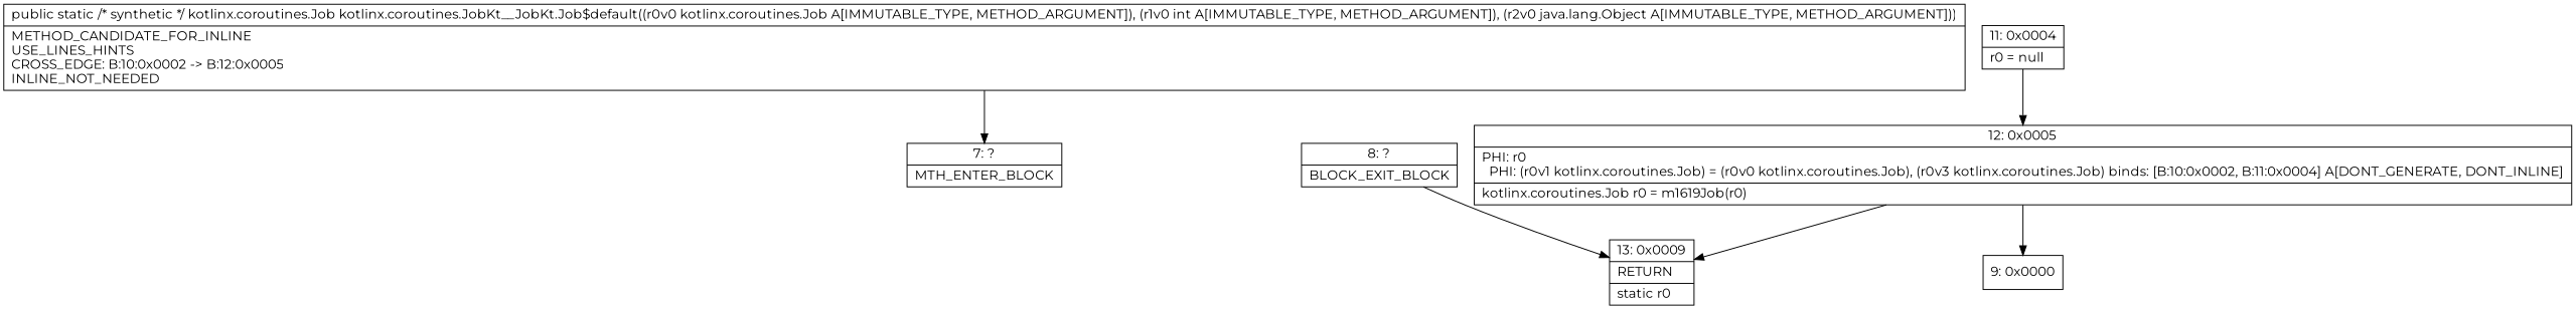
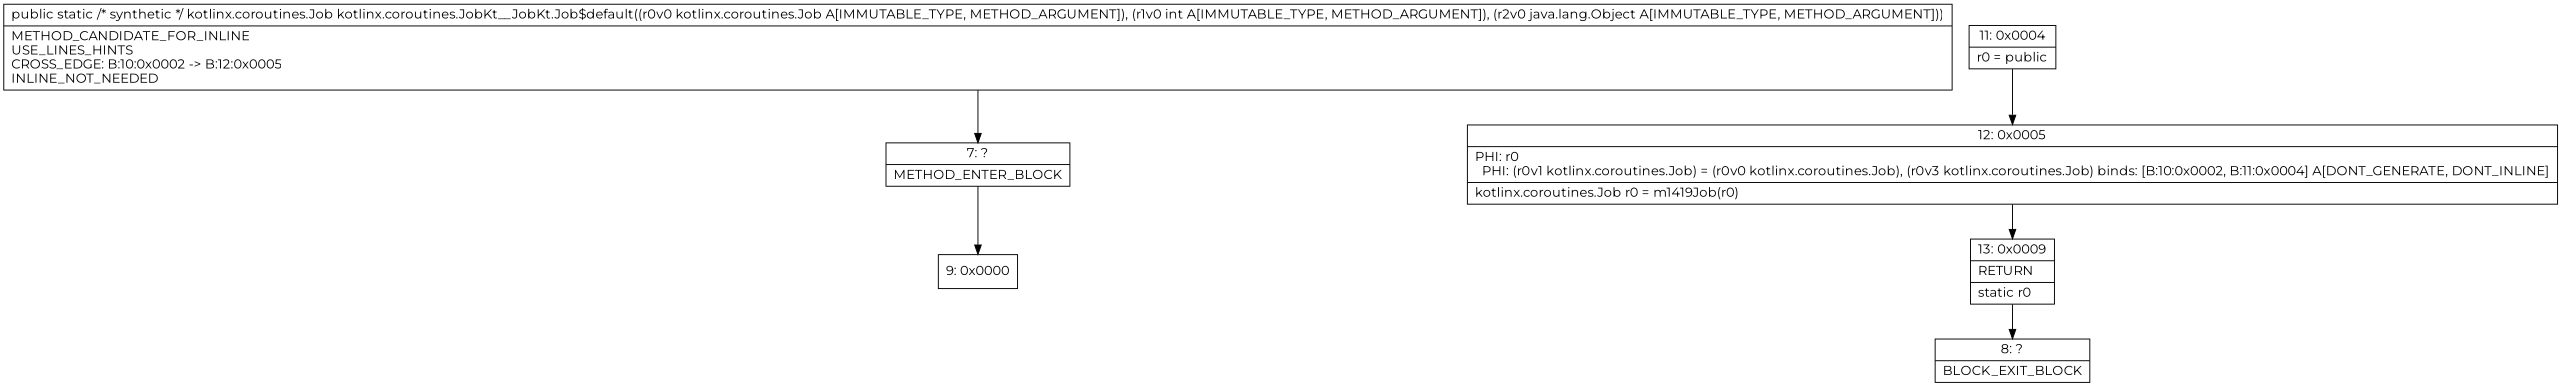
  digraph {
    fontname=Montserrat
    node [fontname=Montserrat shape=record]
    edge [fontname=Montserrat]
-   n1 [label="{7\:\ ?|MTH_ENTER_BLOCK\l}"]
+   n1 [label="{7\:\ ?|METHOD_ENTER_BLOCK\l}"]
    n2 [label="{9\:\ 0x0000}"]
-   n3 [label="{11\:\ 0x0004|r0 = null\l}"]
-   n4 [label="{12\:\ 0x0005|PHI: r0 \l  PHI: (r0v1 kotlinx.coroutines.Job) = (r0v0 kotlinx.coroutines.Job), (r0v3 kotlinx.coroutines.Job) binds: [B:10:0x0002, B:11:0x0004] A[DONT_GENERATE, DONT_INLINE]\l|kotlinx.coroutines.Job r0 = m1619Job(r0)\l}"]
+   n3 [label="{11\:\ 0x0004|r0 = public\l}"]
+   n4 [label="{12\:\ 0x0005|PHI: r0 \l  PHI: (r0v1 kotlinx.coroutines.Job) = (r0v0 kotlinx.coroutines.Job), (r0v3 kotlinx.coroutines.Job) binds: [B:10:0x0002, B:11:0x0004] A[DONT_GENERATE, DONT_INLINE]\l|kotlinx.coroutines.Job r0 = m1419Job(r0)\l}"]
    n5 [label="{13\:\ 0x0009|RETURN\l|static r0\l}"]
    n6 [label="{8\:\ ?|BLOCK_EXIT_BLOCK\l}"]
    n7 [label="{public static \/* synthetic *\/ kotlinx.coroutines.Job kotlinx.coroutines.JobKt__JobKt.Job$default((r0v0 kotlinx.coroutines.Job A[IMMUTABLE_TYPE, METHOD_ARGUMENT]), (r1v0 int A[IMMUTABLE_TYPE, METHOD_ARGUMENT]), (r2v0 java.lang.Object A[IMMUTABLE_TYPE, METHOD_ARGUMENT]))  | METHOD_CANDIDATE_FOR_INLINE\lUSE_LINES_HINTS\lCROSS_EDGE: B:10:0x0002 \-\> B:12:0x0005\lINLINE_NOT_NEEDED\l}"]
-   n4 -> n2
+   n1 -> n2
    n3 -> n4
    n4 -> n5
-   n6 -> n5
+   n5 -> n6
    n7 -> n1
  }
